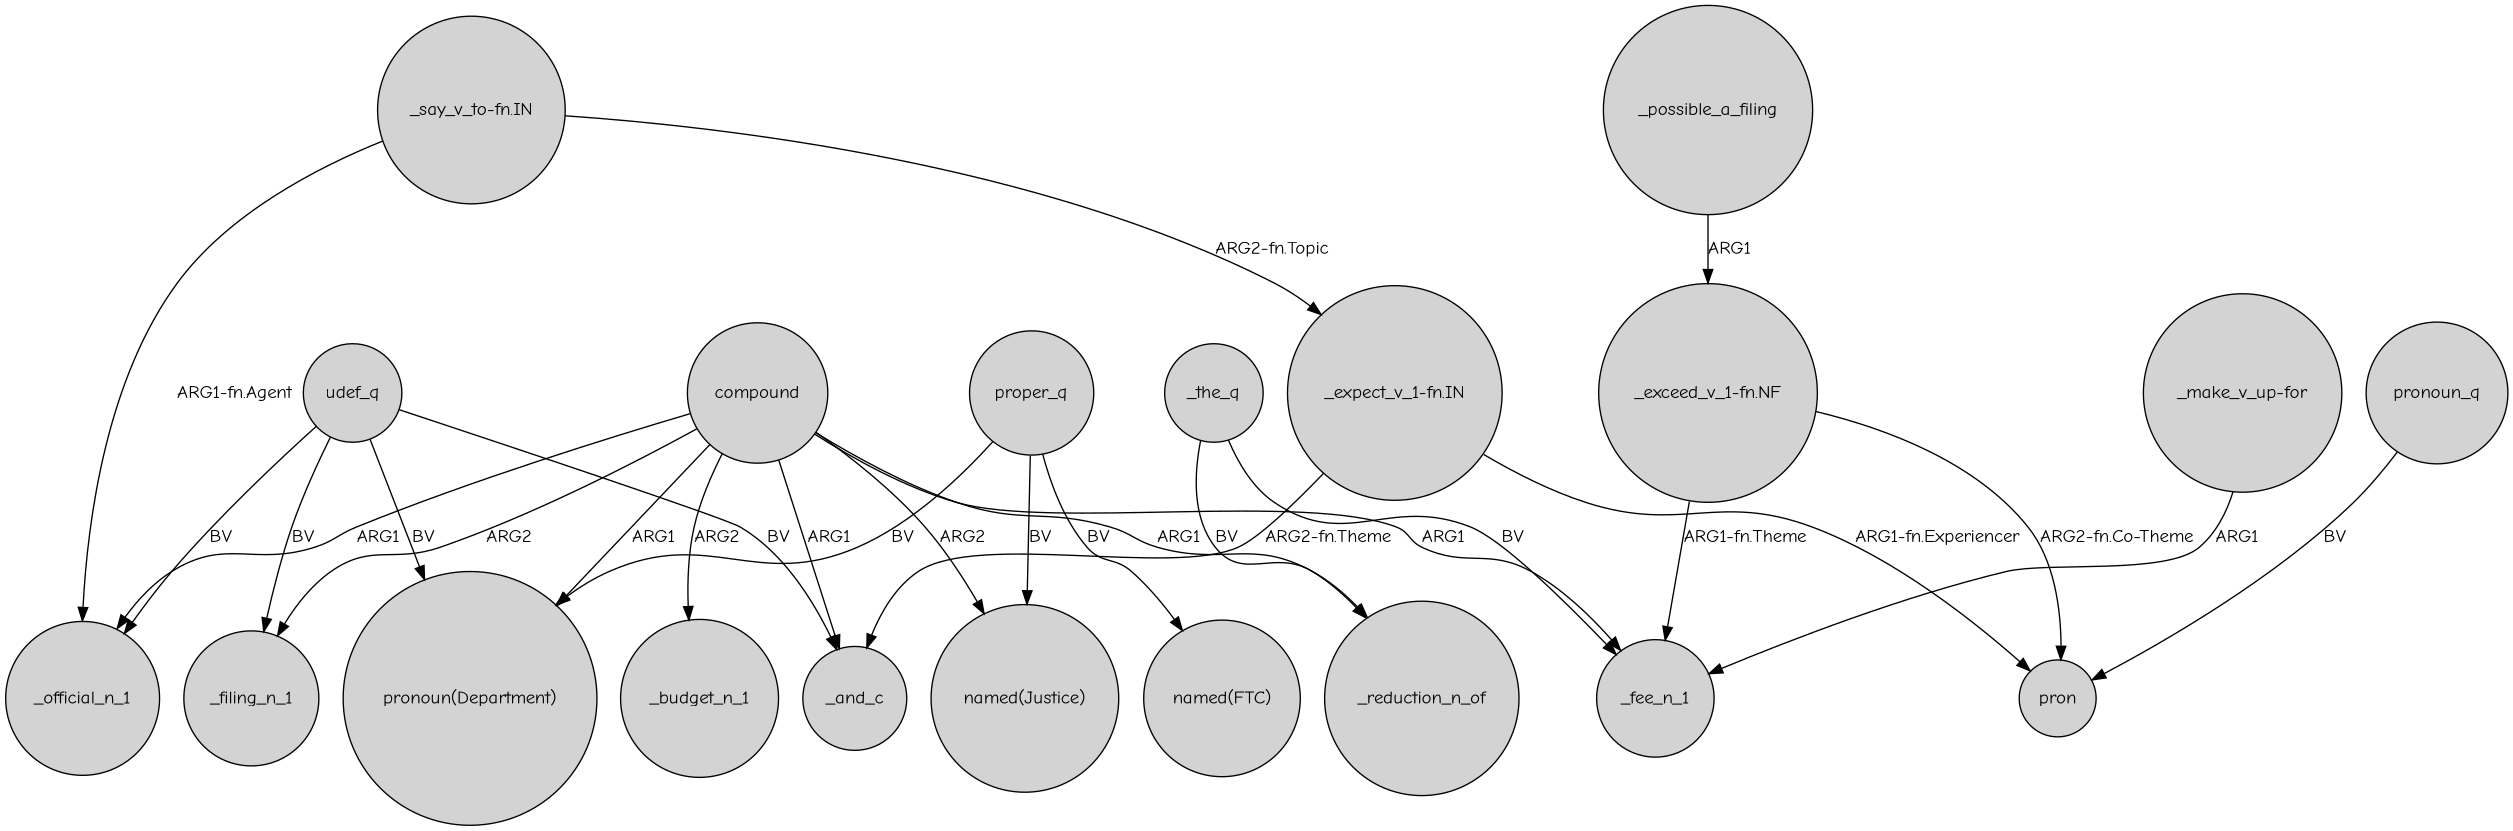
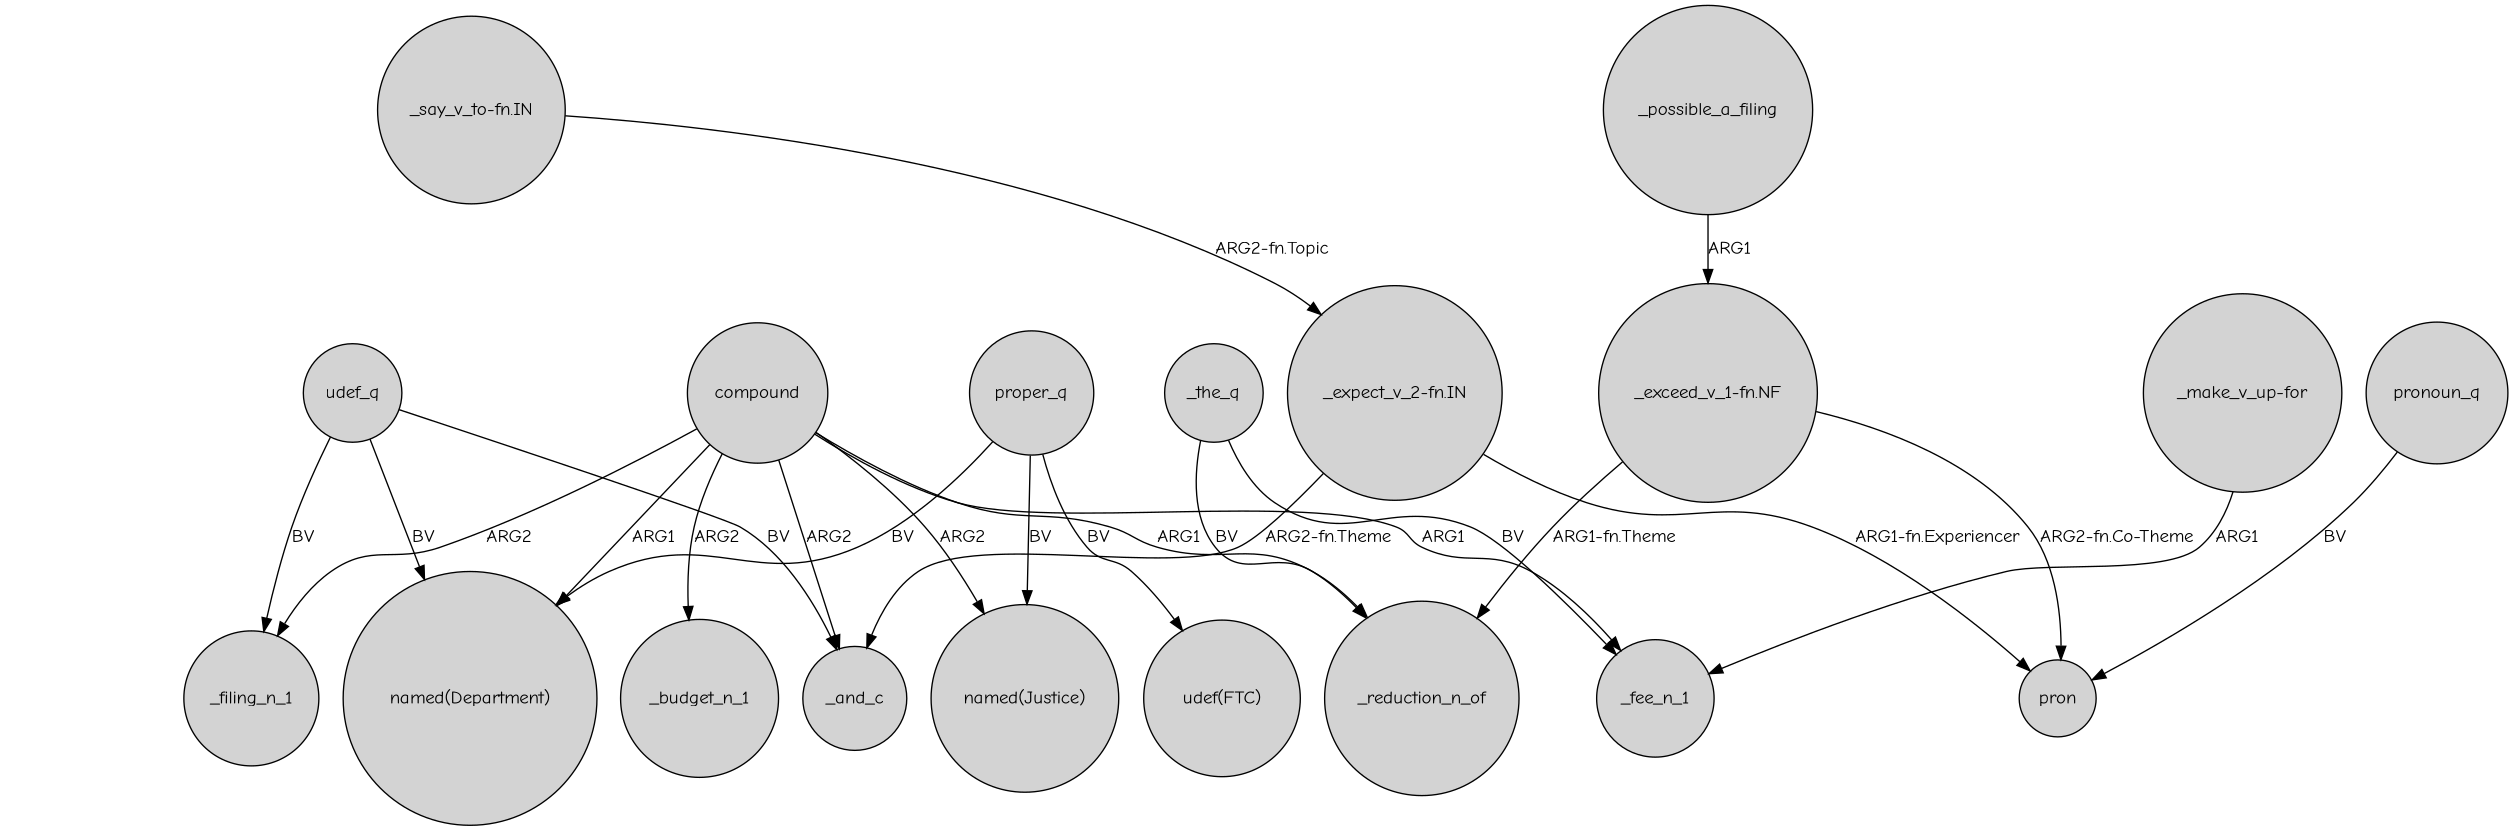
  digraph {
    fontname="Comic Neue"
    node [fontname="Comic Neue" shape=circle style=filled]
    edge [fontname="Comic Neue"]
-   "_expect_v_1-fn.IN"
+   "_expect_v_1-fn.IN" [label="_expect_v_2-fn.IN"]
    _and_c
    pron
    udef_q
    _filing_n_1
-   _official_n_1
-   "named(Department)" [label="pronoun(Department)"]
+   "named(Department)"
    "_say_v_to-fn.IN"
    _the_q
    _fee_n_1
    _reduction_n_of
    compound
    _budget_n_1
    "named(Justice)"
    proper_q
-   "named(FTC)"
+   "named(FTC)" [label="udef(FTC)"]
    pronoun_q
    n18 [label=_possible_a_filing]
    "_exceed_v_1-fn.NF"
    "_make_v_up-for"
    "_expect_v_1-fn.IN" -> _and_c [label="ARG2-fn.Theme"]
    "_expect_v_1-fn.IN" -> pron [label="ARG1-fn.Experiencer"]
    udef_q -> _and_c [label=BV]
    udef_q -> _filing_n_1 [label=BV]
-   udef_q -> _official_n_1 [label=BV]
    udef_q -> "named(Department)" [label=BV]
    "_say_v_to-fn.IN" -> "_expect_v_1-fn.IN" [label="ARG2-fn.Topic"]
-   "_say_v_to-fn.IN" -> _official_n_1 [label="ARG1-fn.Agent"]
    _the_q -> _fee_n_1 [label=BV]
    _the_q -> _reduction_n_of [label=BV]
-   compound -> _and_c [label=ARG1]
+   compound -> _and_c [label=ARG2]
    compound -> _filing_n_1 [label=ARG2]
-   compound -> _official_n_1 [label=ARG1]
    compound -> "named(Department)" [label=ARG1]
    compound -> _fee_n_1 [label=ARG1]
    compound -> _reduction_n_of [label=ARG1]
    compound -> _budget_n_1 [label=ARG2]
    compound -> "named(Justice)" [label=ARG2]
    proper_q -> "named(Department)" [label=BV]
    proper_q -> "named(Justice)" [label=BV]
    proper_q -> "named(FTC)" [label=BV]
    pronoun_q -> pron [label=BV]
    n18 -> "_exceed_v_1-fn.NF" [label=ARG1]
    "_exceed_v_1-fn.NF" -> pron [label="ARG2-fn.Co-Theme"]
-   "_exceed_v_1-fn.NF" -> _fee_n_1 [label="ARG1-fn.Theme"]
+   "_exceed_v_1-fn.NF" -> _reduction_n_of [label="ARG1-fn.Theme"]
    "_make_v_up-for" -> _fee_n_1 [label=ARG1]
  }
